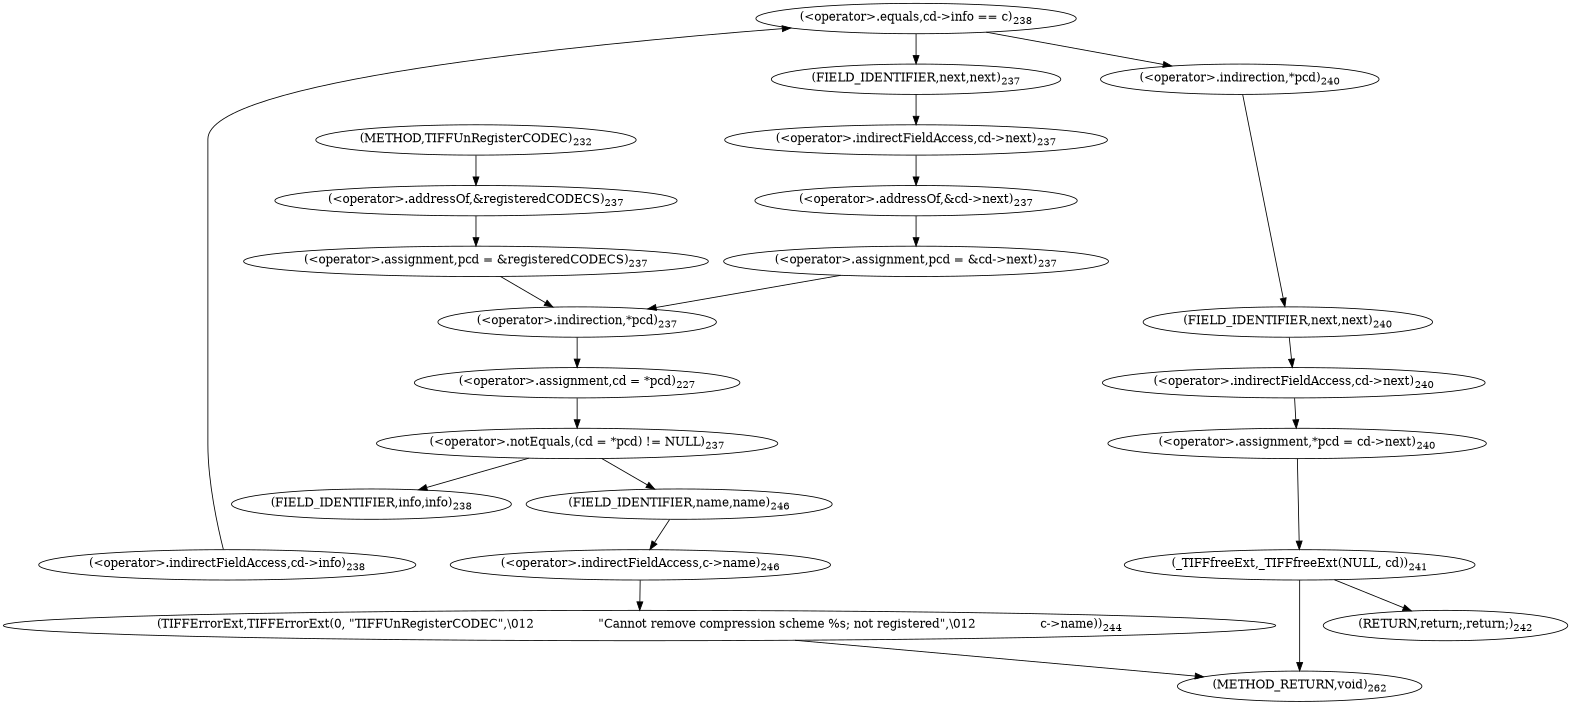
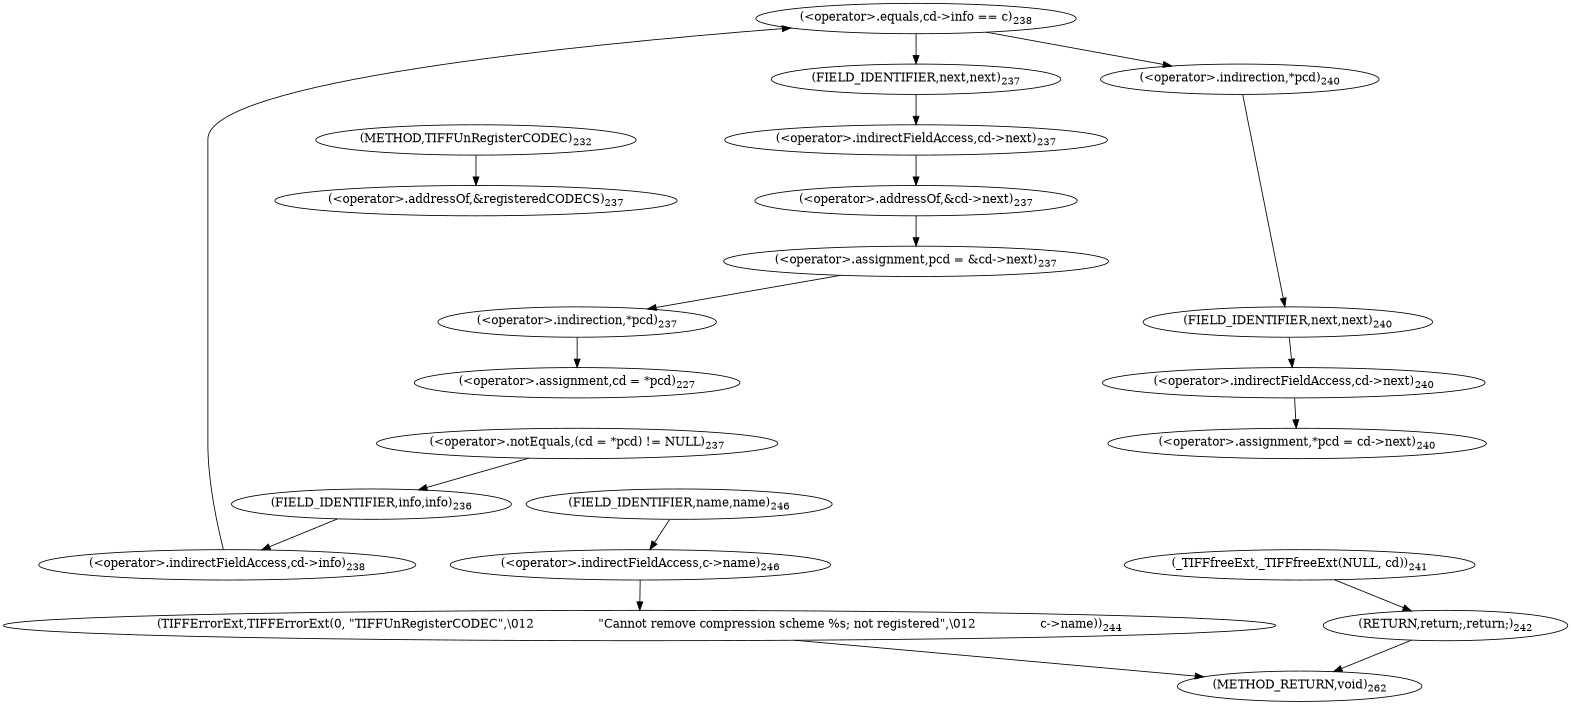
  digraph {
    n1 [label=<(TIFFErrorExt,TIFFErrorExt(0, &quot;TIFFUnRegisterCODEC&quot;,\012                 &quot;Cannot remove compression scheme %s; not registered&quot;,\012                 c-&gt;name))<SUB>244</SUB>>]
    n2 [label=<(METHOD_RETURN,void)<SUB>262</SUB>>]
    n3 [label=<(&lt;operator&gt;.notEquals,(cd = *pcd) != NULL)<SUB>237</SUB>>]
    n4 [label=<(FIELD_IDENTIFIER,name,name)<SUB>246</SUB>>]
-   n5 [label=<(FIELD_IDENTIFIER,info,info)<SUB>238</SUB>>]
+   n5 [label=<(FIELD_IDENTIFIER,info,info)<SUB>236</SUB>>]
    n6 [label=<(&lt;operator&gt;.indirectFieldAccess,c-&gt;name)<SUB>246</SUB>>]
    n7 [label=<(&lt;operator&gt;.indirectFieldAccess,cd-&gt;info)<SUB>238</SUB>>]
    n8 [label=<(&lt;operator&gt;.assignment,pcd = &amp;cd-&gt;next)<SUB>237</SUB>>]
    n9 [label=<(&lt;operator&gt;.indirection,*pcd)<SUB>237</SUB>>]
    n10 [label=<(&lt;operator&gt;.assignment,cd = *pcd)<SUB>227</SUB>>]
-   n11 [label=<(&lt;operator&gt;.assignment,pcd = &amp;registeredCODECS)<SUB>237</SUB>>]
    n12 [label=<(&lt;operator&gt;.addressOf,&amp;cd-&gt;next)<SUB>237</SUB>>]
    n13 [label=<(&lt;operator&gt;.equals,cd-&gt;info == c)<SUB>238</SUB>>]
    n14 [label=<(FIELD_IDENTIFIER,next,next)<SUB>237</SUB>>]
    n15 [label=<(&lt;operator&gt;.indirection,*pcd)<SUB>240</SUB>>]
    n16 [label=<(&lt;operator&gt;.indirectFieldAccess,cd-&gt;next)<SUB>237</SUB>>]
    n17 [label=<(FIELD_IDENTIFIER,next,next)<SUB>240</SUB>>]
    n18 [label=<(&lt;operator&gt;.addressOf,&amp;registeredCODECS)<SUB>237</SUB>>]
    n19 [label=<(&lt;operator&gt;.assignment,*pcd = cd-&gt;next)<SUB>240</SUB>>]
    n20 [label=<(_TIFFfreeExt,_TIFFfreeExt(NULL, cd))<SUB>241</SUB>>]
    n21 [label=<(RETURN,return;,return;)<SUB>242</SUB>>]
    n22 [label=<(&lt;operator&gt;.indirectFieldAccess,cd-&gt;next)<SUB>240</SUB>>]
    n23 [label=<(METHOD,TIFFUnRegisterCODEC)<SUB>232</SUB>>]
    n1 -> n2
-   n3 -> n4
    n3 -> n5
    n4 -> n6
+   n5 -> n7
    n6 -> n1
    n7 -> n13
    n8 -> n9
    n9 -> n10
-   n10 -> n3
-   n11 -> n9
    n12 -> n8
    n13 -> n14
    n13 -> n15
    n14 -> n16
    n15 -> n17
    n16 -> n12
    n17 -> n22
-   n18 -> n11
-   n19 -> n20
    n20 -> n21
-   n20 -> n2
+   n21 -> n2
    n22 -> n19
    n23 -> n18
  }
